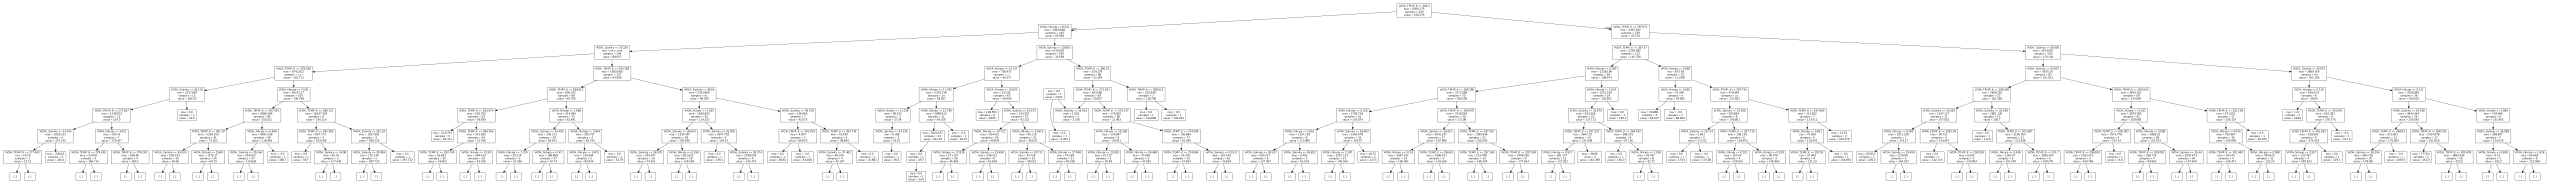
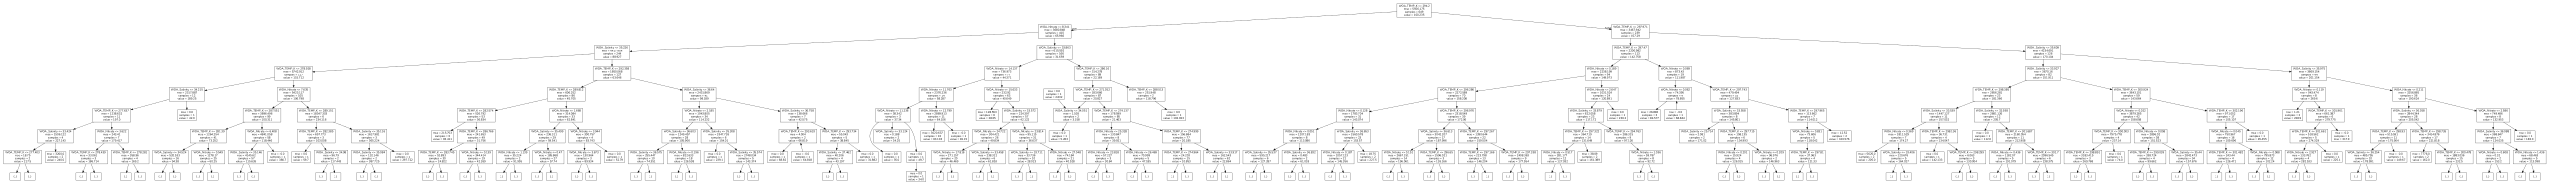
  digraph {
    fontname=Nunito
    node [fontname=Nunito shape=box]
    edge [fontname=Nunito]
    n1 [label="WOA_TEMP_K <= 294.2\nmse = 5556.175\nsamples = 649\nvalue = 100.235"]
    n2 [label="WOA_Nitrate <= 8.341\nmse = 3680.848\nsamples = 410\nvalue = 65.966"]
    n3 [label="WOA_TEMP_K <= 297.971\nmse = 3467.942\nsamples = 239\nvalue = 157.29"]
    n4 [label="WOA_Salinity <= 35.226\nmse = 4417.454\nsamples = 244\nvalue = 88.927"]
    n5 [label="WOA_Salinity <= 33.863\nmse = 615.592\nsamples = 166\nvalue = 31.659"]
    n6 [label="WOA_TEMP_K <= 297.47\nmse = 2200.982\nsamples = 113\nvalue = 142.758"]
    n7 [label="WOA_Salinity <= 35.609\nmse = 4234.691\nsamples = 126\nvalue = 170.104"]
    n8 [label="WOA_TEMP_K <= 278.928\nmse = 5742.912\nsamples = 117\nvalue = 115.712"]
    n9 [label="WOA_TEMP_K <= 292.358\nmse = 1850.068\nsamples = 127\nvalue = 63.646"]
    n10 [label="WOA_Nitrate <= 14.137\nmse = 736.973\nsamples = 77\nvalue = 44.371"]
    n11 [label="WOA_TEMP_K <= 286.16\nmse = 314.278\nsamples = 89\nvalue = 22.169"]
    n12 [label="WOA_Salinity <= 34.215\nmse = 2317.887\nsamples = 12\nvalue = 189.25"]
    n13 [label="WOA_Nitrate <= 7.635\nmse = 5423.117\nsamples = 105\nvalue = 106.798"]
    n14 [label="WOA_TEMP_K <= 289.812\nmse = 606.252\nsamples = 86\nvalue = 45.705"]
    n15 [label="WOA_Salinity <= 36.64\nmse = 2431.869\nsamples = 41\nvalue = 98.189"]
    n16 [label="WOA_TEMP_K <= 277.637\nmse = 1238.632\nsamples = 11\nvalue = 197.0"]
    n17 [label="mse = 0.0\nsamples = 1\nvalue = 42.0"]
    n18 [label="WOA_TEMP_K <= 287.551\nmse = 3896.496\nsamples = 99\nvalue = 100.311"]
    n19 [label="WOA_TEMP_K <= 289.151\nmse = 18347.303\nsamples = 6\nvalue = 234.116"]
    n20 [label="WOA_Salinity <= 33.424\nmse = 1506.122\nsamples = 4\nvalue = 227.143"]
    n21 [label="WOA_Nitrate <= 3.622\nmse = 243.41\nsamples = 7\nvalue = 179.417"]
    n22 [label="WOA_TEMP_K <= 277.403\nmse = 18.75\nsamples = 2\nvalue = 217.5"]
    n23 [label="mse = 3200.0\nsamples = 2\nvalue = 240.0"]
    n24 [label="WOA_TEMP_K <= 278.439\nmse = 33.061\nsamples = 3\nvalue = 186.714"]
    n25 [label="WOA_TEMP_K <= 278.281\nmse = 358.96\nsamples = 4\nvalue = 169.2"]
    n26 [label="(...)"]
    n27 [label="(...)"]
    n28 [label="(...)"]
    n29 [label="(...)"]
    n30 [label="(...)"]
    n31 [label="(...)"]
    n32 [label="WOA_TEMP_K <= 281.39\nmse = 1264.254\nsamples = 41\nvalue = 73.252"]
    n33 [label="WOA_Nitrate <= 6.408\nmse = 4841.058\nsamples = 58\nvalue = 118.446"]
    n34 [label="WOA_TEMP_K <= 282.385\nmse = 697.773\nsamples = 3\nvalue = 103.008"]
    n35 [label="WOA_Salinity <= 35.116\nmse = 1617.981\nsamples = 3\nvalue = 365.224"]
    n36 [label="WOA_Salinity <= 34.524\nmse = 520.533\nsamples = 16\nvalue = 94.38"]
    n37 [label="WOA_Nitrate <= 0.549\nmse = 1278.17\nsamples = 25\nvalue = 60.25"]
    n38 [label="WOA_Salinity <= 35.146\nmse = 4145.62\nsamples = 57\nvalue = 115.626"]
    n39 [label="mse = -0.0\nsamples = 1\nvalue = 380.7"]
    n40 [label="(...)"]
    n41 [label="(...)"]
    n42 [label="(...)"]
    n43 [label="(...)"]
    n44 [label="(...)"]
    n45 [label="(...)"]
    n46 [label="mse = 0.0\nsamples = 1\nvalue = 59.7"]
    n47 [label="WOA_Salinity <= 34.98\nmse = 96.79\nsamples = 2\nvalue = 117.443"]
    n48 [label="WOA_Salinity <= 35.084\nmse = 132.146\nsamples = 2\nvalue = 387.725"]
    n49 [label="mse = 0.0\nsamples = 1\nvalue = 297.722"]
    n50 [label="(...)"]
    n51 [label="(...)"]
    n52 [label="(...)"]
    n53 [label="(...)"]
    n54 [label="WOA_TEMP_K <= 282.574\nmse = 526.792\nsamples = 53\nvalue = 36.834"]
    n55 [label="WOA_Nitrate <= 1.668\nmse = 314.084\nsamples = 33\nvalue = 62.841"]
    n56 [label="WOA_Nitrate <= 2.185\nmse = 1943.805\nsamples = 34\nvalue = 114.232"]
    n57 [label="WOA_Salinity <= 36.758\nmse = 138.666\nsamples = 7\nvalue = 42.575"]
    n58 [label="mse = 215.753\nsamples = 0\nvalue = 93.411"]
    n59 [label="WOA_TEMP_K <= 286.766\nmse = 241.653\nsamples = 49\nvalue = 31.756"]
    n60 [label="WOA_Salinity <= 35.499\nmse = 236.311\nsamples = 29\nvalue = 59.541"]
    n61 [label="WOA_Nitrate <= 3.944\nmse = 300.757\nsamples = 4\nvalue = 83.743"]
    n62 [label="WOA_TEMP_K <= 283.745\nmse = 52.893\nsamples = 30\nvalue = 24.822"]
    n63 [label="WOA_Nitrate <= 0.139\nmse = 344.414\nsamples = 19\nvalue = 42.269"]
    n64 [label="(...)"]
    n65 [label="(...)"]
    n66 [label="(...)"]
    n67 [label="(...)"]
    n68 [label="WOA_Nitrate <= 1.139\nmse = 35.224\nsamples = 2\nvalue = 91.955"]
    n69 [label="WOA_Nitrate <= 0.47\nmse = 185.868\nsamples = 27\nvalue = 57.74"]
    n70 [label="WOA_Nitrate <= 3.673\nmse = 130.964\nsamples = 3\nvalue = 89.934"]
    n71 [label="mse = 0.0\nsamples = 1\nvalue = 52.79"]
    n72 [label="(...)"]
    n73 [label="(...)"]
    n74 [label="(...)"]
    n75 [label="(...)"]
    n76 [label="(...)"]
    n77 [label="(...)"]
    n78 [label="WOA_Salinity <= 36.603\nmse = 1249.457\nsamples = 28\nvalue = 105.906"]
    n79 [label="WOA_Salinity <= 35.308\nmse = 3347.726\nsamples = 6\nvalue = 154.01"]
    n80 [label="WOA_TEMP_K <= 293.633\nmse = 4.004\nsamples = 2\nvalue = 66.819"]
    n81 [label="WOA_TEMP_K <= 293.734\nmse = 55.043\nsamples = 5\nvalue = 38.845"]
    n82 [label="WOA_Salinity <= 36.575\nmse = 255.447\nsamples = 10\nvalue = 74.351"]
    n83 [label="WOA_Nitrate <= 0.196\nmse = 822.633\nsamples = 18\nvalue = 126.538"]
    n84 [label="mse = 0.0\nsamples = 1\nvalue = 239.1"]
    n85 [label="WOA_Salinity <= 35.574\nmse = 2748.034\nsamples = 5\nvalue = 143.374"]
    n86 [label="(...)"]
    n87 [label="(...)"]
    n88 [label="(...)"]
    n89 [label="(...)"]
    n90 [label="(...)"]
    n91 [label="(...)"]
    n92 [label="mse = 0.0\nsamples = 1\nvalue = 68.82"]
    n93 [label="mse = -0.0\nsamples = 1\nvalue = 64.818"]
    n94 [label="WOA_Salinity <= 37.462\nmse = 40.206\nsamples = 4\nvalue = 43.197"]
    n95 [label="mse = 0.0\nsamples = 1\nvalue = 31.882"]
    n96 [label="(...)"]
    n97 [label="(...)"]
    n98 [label="WOA_Nitrate <= 11.763\nmse = 2376.236\nsamples = 14\nvalue = 58.287"]
    n99 [label="WOA_Nitrate <= 15.633\nmse = 232.92\nsamples = 63\nvalue = 40.649"]
    n100 [label="WOA_TEMP_K <= 271.352\nmse = 183.666\nsamples = 87\nvalue = 20.827"]
    n101 [label="WOA_TEMP_K <= 288.513\nmse = 251.948\nsamples = 2\nvalue = 118.796"]
    n102 [label="WOA_Nitrate <= 11.236\nmse = 38.342\nsamples = 3\nvalue = 37.34"]
    n103 [label="WOA_Nitrate <= 12.799\nmse = 2869.913\nsamples = 11\nvalue = 64.106"]
    n104 [label="mse = 128.553\nsamples = 6\nvalue = 28.05"]
    n105 [label="WOA_Salinity <= 33.572\nmse = 224.397\nsamples = 57\nvalue = 42.122"]
    n106 [label="WOA_Salinity <= 33.124\nmse = 0.188\nsamples = 2\nvalue = 34.25"]
    n107 [label="mse = 0.0\nsamples = 1\nvalue = 49.7"]
    n108 [label="mse = 3020.637\nsamples = 10\nvalue = 63.103"]
    n109 [label="mse = -0.0\nsamples = 1\nvalue = 81.15"]
    n110 [label="mse = 0.0\nsamples = 1\nvalue = 35.0"]
    n111 [label="mse = 0.0\nsamples = 1\nvalue = 34.0"]
    n112 [label="WOA_Nitrate <= 24.722\nmse = 304.421\nsamples = 26\nvalue = 49.834"]
    n113 [label="WOA_Nitrate <= 23.814\nmse = 95.115\nsamples = 31\nvalue = 36.637"]
    n114 [label="WOA_Nitrate <= 17.816\nmse = 271.157\nsamples = 20\nvalue = 46.469"]
    n115 [label="WOA_Salinity <= 33.458\nmse = 238.321\nsamples = 6\nvalue = 61.853"]
    n116 [label="WOA_Salinity <= 33.711\nmse = 33.736\nsamples = 10\nvalue = 28.023"]
    n117 [label="WOA_Nitrate <= 27.048\nmse = 74.184\nsamples = 21\nvalue = 40.528"]
    n118 [label="(...)"]
    n119 [label="(...)"]
    n120 [label="(...)"]
    n121 [label="(...)"]
    n122 [label="(...)"]
    n123 [label="(...)"]
    n124 [label="(...)"]
    n125 [label="(...)"]
    n126 [label="WOA_Salinity <= 34.051\nmse = 1.108\nsamples = 2\nvalue = 3.158"]
    n127 [label="WOA_TEMP_K <= 274.137\nmse = 178.599\nsamples = 85\nvalue = 21.463"]
-   n128 [label="mse = 0.0\nsamples = 1\nvalue = 134.669"]
    n129 [label="mse = 0.0\nsamples = 1\nvalue = 102.923"]
    n130 [label="mse = 0.0\nsamples = 1\nvalue = 5.263"]
    n131 [label="WOA_Nitrate <= 25.328\nmse = 130.847\nsamples = 8\nvalue = 39.921"]
    n132 [label="WOA_TEMP_K <= 274.999\nmse = 156.684\nsamples = 77\nvalue = 20.185"]
    n133 [label="mse = 0.0\nsamples = 1\nvalue = 2.632"]
    n134 [label="WOA_Nitrate <= 23.818\nmse = 57.227\nsamples = 3\nvalue = 30.84"]
    n135 [label="WOA_Nitrate <= 26.469\nmse = 70.999\nsamples = 5\nvalue = 47.185"]
    n136 [label="WOA_TEMP_K <= 274.964\nmse = 24.203\nsamples = 15\nvalue = 10.853"]
    n137 [label="WOA_Salinity <= 33.917\nmse = 162.543\nsamples = 62\nvalue = 22.864"]
    n138 [label="(...)"]
    n139 [label="(...)"]
    n140 [label="(...)"]
    n141 [label="(...)"]
    n142 [label="(...)"]
    n143 [label="(...)"]
    n144 [label="(...)"]
    n145 [label="(...)"]
    n146 [label="WOA_Nitrate <= 0.189\nmse = 2238.199\nsamples = 94\nvalue = 149.973"]
    n147 [label="WOA_Nitrate <= 0.069\nmse = 873.43\nsamples = 19\nvalue = 111.987"]
    n148 [label="WOA_Salinity <= 33.927\nmse = 3670.16\nsamples = 82\nvalue = 151.911"]
    n149 [label="WOA_Salinity <= 35.975\nmse = 3669.154\nsamples = 44\nvalue = 201.154"]
    n150 [label="WOA_TEMP_K <= 296.286\nmse = 2272.589\nsamples = 70\nvalue = 158.208"]
    n151 [label="WOA_Nitrate <= 2.647\nmse = 1031.524\nsamples = 24\nvalue = 120.891"]
    n152 [label="WOA_Nitrate <= 0.062\nmse = 74.395\nsamples = 4\nvalue = 78.855"]
    n153 [label="WOA_TEMP_K <= 297.743\nmse = 479.494\nsamples = 15\nvalue = 127.833"]
    n154 [label="WOA_Nitrate <= 0.128\nmse = 1783.704\nsamples = 31\nvalue = 143.074"]
    n155 [label="WOA_TEMP_K <= 296.976\nmse = 2318.549\nsamples = 39\nvalue = 172.06"]
    n156 [label="WOA_Salinity <= 33.879\nmse = 622.058\nsamples = 23\nvalue = 117.172"]
    n157 [label="mse = 0.0\nsamples = 1\nvalue = 236.2"]
    n158 [label="WOA_Nitrate <= 0.051\nmse = 1207.183\nsamples = 8\nvalue = 113.086"]
    n159 [label="WOA_Salinity <= 36.653\nmse = 1560.578\nsamples = 23\nvalue = 153.57"]
    n160 [label="WOA_Salinity <= 36.613\nmse = 3042.207\nsamples = 17\nvalue = 187.996"]
    n161 [label="WOA_TEMP_K <= 297.267\nmse = 1390.644\nsamples = 22\nvalue = 159.504"]
    n162 [label="WOA_Salinity <= 35.537\nmse = 595.217\nsamples = 6\nvalue = 127.287"]
    n163 [label="WOA_Salinity <= 36.832\nmse = 0.483\nsamples = 2\nvalue = 61.018"]
    n164 [label="WOA_Nitrate <= 0.187\nmse = 1057.123\nsamples = 21\nvalue = 145.356"]
    n165 [label="mse = 18.75\nsamples = 2\nvalue = 227.5"]
    n166 [label="(...)"]
    n167 [label="(...)"]
    n168 [label="(...)"]
    n169 [label="(...)"]
    n170 [label="(...)"]
    n171 [label="(...)"]
    n172 [label="WOA_Nitrate <= 0.151\nmse = 2667.151\nsamples = 14\nvalue = 196.061"]
    n173 [label="WOA_TEMP_K <= 296.65\nmse = 1596.021\nsamples = 3\nvalue = 126.166"]
    n174 [label="WOA_TEMP_K <= 297.166\nmse = 223.798\nsamples = 13\nvalue = 146.204"]
    n175 [label="WOA_TEMP_K <= 297.338\nmse = 2408.363\nsamples = 9\nvalue = 177.554"]
    n176 [label="(...)"]
    n177 [label="(...)"]
    n178 [label="(...)"]
    n179 [label="(...)"]
    n180 [label="(...)"]
    n181 [label="(...)"]
    n182 [label="(...)"]
    n183 [label="(...)"]
    n184 [label="WOA_TEMP_K <= 297.322\nmse = 364.719\nsamples = 14\nvalue = 131.649"]
    n185 [label="WOA_TEMP_K <= 294.763\nmse = 286.315\nsamples = 9\nvalue = 97.126"]
    n186 [label="WOA_Nitrate <= 0.517\nmse = 281.177\nsamples = 12\nvalue = 127.932"]
-   n187 [label="mse = 38.09\nvalue = 2\nvalue = 161.389"]
-   n188 [label="mse = 0.0\nsamples = 1\nvalue = 150.0"]
+   n187 [label="mse = 38.09\nsamples = 2\nvalue = 161.389"]
    n189 [label="WOA_Nitrate <= 1.036\nmse = 59.787\nsamples = 8\nvalue = 92.72"]
    n190 [label="(...)"]
    n191 [label="(...)"]
    n192 [label="(...)"]
    n193 [label="(...)"]
    n194 [label="mse = 26.896\nsamples = 3\nvalue = 84.577"]
    n195 [label="mse = -0.0\nsamples = 1\nvalue = 68.844"]
    n196 [label="WOA_Salinity <= 33.558\nmse = 383.894\nsamples = 8\nvalue = 145.801"]
    n197 [label="WOA_TEMP_K <= 297.965\nmse = 113.662\nsamples = 7\nvalue = 114.012"]
    n198 [label="WOA_Salinity <= 25.714\nmse = 2.081\nsamples = 2\nvalue = 171.02"]
    n199 [label="WOA_TEMP_K <= 297.715\nmse = 158.135\nsamples = 6\nvalue = 134.993"]
    n200 [label="WOA_Nitrate <= 0.831\nmse = 73.606\nsamples = 5\nvalue = 118.042"]
    n201 [label="mse = 12.52\nsamples = 2\nvalue = 100.576"]
-   n202 [label="mse = 0.0\nsamples = 1\nvalue = 170.0"]
-   n203 [label="mse = -0.0\nsamples = 1\nvalue = 173.06"]
    n204 [label="WOA_Nitrate <= 0.201\nmse = 15.924\nsamples = 4\nvalue = 126.015"]
    n205 [label="WOA_Nitrate <= 0.209\nmse = 96.976\nsamples = 2\nvalue = 146.963"]
    n206 [label="(...)"]
    n207 [label="(...)"]
    n208 [label="(...)"]
    n209 [label="(...)"]
    n210 [label="WOA_TEMP_K <= 297.81\nmse = 37.963\nsamples = 4\nvalue = 121.33"]
-   n211 [label="mse = -0.0\nsamples = 1\nvalue = 104.892"]
    n212 [label="(...)"]
    n213 [label="(...)"]
    n214 [label="WOA_TEMP_K <= 298.385\nmse = 2656.281\nsamples = 23\nvalue = 181.366"]
    n215 [label="WOA_TEMP_K <= 300.924\nmse = 3643.101\nsamples = 59\nvalue = 143.664"]
    n216 [label="WOA_Nitrate <= 0.119\nmse = 943.474\nsamples = 8\nvalue = 269.6"]
    n217 [label="WOA_Nitrate <= 0.211\nmse = 3256.865\nsamples = 36\nvalue = 190.624"]
    n218 [label="WOA_Salinity <= 33.539\nmse = 1447.127\nsamples = 11\nvalue = 157.032"]
    n219 [label="WOA_Salinity <= 32.938\nmse = 2681.126\nsamples = 12\nvalue = 205.7"]
    n220 [label="WOA_Nitrate <= 0.022\nmse = 3879.285\nsamples = 42\nvalue = 158.658"]
    n221 [label="WOA_TEMP_K <= 302.196\nmse = 971.052\nsamples = 17\nvalue = 105.107"]
    n222 [label="WOA_Nitrate <= 0.369\nmse = 1811.529\nsamples = 7\nvalue = 174.27"]
    n223 [label="WOA_TEMP_K <= 298.136\nmse = 36.731\nsamples = 4\nvalue = 134.047"]
    n224 [label="mse = 0.0\nsamples = 1\nvalue = 112.0"]
    n225 [label="WOA_TEMP_K <= 301.687\nmse = 2160.054\nsamples = 11\nvalue = 212.908"]
    n226 [label="mse = 5625.0\nsamples = 2\nvalue = 205.0"]
    n227 [label="WOA_Salinity <= 33.406\nmse = 120.676\nsamples = 5\nvalue = 164.027"]
    n228 [label="mse = 0.0\nsamples = 1\nvalue = 142.133"]
    n229 [label="WOA_TEMP_K <= 298.299\nmse = 6.063\nsamples = 3\nvalue = 130.004"]
    n230 [label="(...)"]
    n231 [label="(...)"]
    n232 [label="(...)"]
    n233 [label="(...)"]
    n234 [label="WOA_Nitrate <= 0.436\nmse = 1182.07\nsamples = 5\nvalue = 191.079"]
    n235 [label="WOA_TEMP_K <= 301.7\nmse = 2096.545\nsamples = 6\nvalue = 238.375"]
    n236 [label="(...)"]
    n237 [label="(...)"]
    n238 [label="(...)"]
    n239 [label="(...)"]
    n240 [label="WOA_TEMP_K <= 300.003\nmse = 7975.778\nsamples = 4\nvalue = 237.14"]
    n241 [label="WOA_Nitrate <= 0.058\nmse = 2896.02\nsamples = 38\nvalue = 151.523"]
    n242 [label="WOA_Nitrate <= 0.045\nmse = 750.967\nsamples = 16\nvalue = 109.696"]
    n243 [label="mse = 0.0\nsamples = 1\nvalue = 45.455"]
    n244 [label="WOA_TEMP_K <= 298.891\nmse = 3183.415\nsamples = 3\nvalue = 269.768"]
    n245 [label="mse = 0.0\nsamples = 1\nvalue = 74.0"]
    n246 [label="WOA_TEMP_K <= 299.039\nmse = 338.724\nsamples = 4\nvalue = 99.662"]
    n247 [label="WOA_Salinity <= 35.44\nmse = 2842.473\nsamples = 34\nvalue = 157.676"]
    n248 [label="(...)"]
    n249 [label="(...)"]
    n250 [label="(...)"]
    n251 [label="(...)"]
    n252 [label="(...)"]
    n253 [label="(...)"]
    n254 [label="WOA_TEMP_K <= 301.482\nmse = 243.44\nsamples = 4\nvalue = 126.471"]
    n255 [label="WOA_Nitrate <= 0.088\nmse = 795.873\nsamples = 12\nvalue = 102.24"]
    n256 [label="(...)"]
    n257 [label="(...)"]
    n258 [label="(...)"]
    n259 [label="(...)"]
    n260 [label="mse = 1.21\nsamples = 2\nvalue = 228.9"]
    n261 [label="WOA_TEMP_K <= 301.961\nmse = 661.387\nsamples = 6\nvalue = 279.775"]
    n262 [label="WOA_Salinity <= 36.358\nmse = 2844.344\nsamples = 28\nvalue = 205.042"]
    n263 [label="WOA_Nitrate <= 2.586\nmse = 749.486\nsamples = 8\nvalue = 132.953"]
    n264 [label="WOA_TEMP_K <= 301.661\nmse = 518.562\nsamples = 5\nvalue = 274.329"]
-   n265 [label="mse = -0.0\nsamples = 1\nvalue = 317.9"]
+   n265 [label="mse = -0.0\nsamples = 1\nmse = 317.9"]
    n266 [label="WOA_Nitrate <= 2.927\nmse = 133.762\nsamples = 4\nvalue = 282.533"]
    n267 [label="mse = 0.0\nsamples = 1\nvalue = 225.1"]
    n268 [label="(...)"]
    n269 [label="(...)"]
    n270 [label="WOA_TEMP_K <= 298.93\nmse = 515.591\nsamples = 11\nvalue = 175.904"]
    n271 [label="WOA_TEMP_K <= 298.726\nmse = 3414.876\nsamples = 17\nvalue = 221.818"]
    n272 [label="WOA_Salinity <= 36.088\nmse = 368.847\nsamples = 7\nvalue = 124.035"]
+   n273 [label="mse = 0.0\nsamples = 1\nvalue = 182.0"]
    n274 [label="WOA_Salinity <= 36.254\nmse = 485.755\nsamples = 10\nvalue = 178.991"]
    n275 [label="mse = -0.0\nsamples = 1\nvalue = 149.67"]
    n276 [label="mse = 7776.0\nsamples = 2\nvalue = 162.0"]
    n277 [label="WOA_TEMP_K <= 300.478\nmse = 1883.036\nsamples = 15\nvalue = 232.5"]
    n278 [label="(...)"]
    n279 [label="(...)"]
    n280 [label="(...)"]
    n281 [label="(...)"]
    n282 [label="WOA_Nitrate <= 0.608\nmse = 0.32\nsamples = 2\nvalue = 153.2"]
    n283 [label="WOA_Nitrate <= 1.436\nmse = 68.463\nsamples = 5\nvalue = 113.098"]
    n284 [label="(...)"]
    n285 [label="(...)"]
    n286 [label="(...)"]
    n287 [label="(...)"]
    n1 -> n2 [headlabel=True labelangle=45 labeldistance=2.5]
    n1 -> n3 [headlabel=False labelangle=-45 labeldistance=2.5]
    n2 -> n4
    n2 -> n5
    n3 -> n6
    n3 -> n7
    n4 -> n8
    n4 -> n9
    n5 -> n10
    n5 -> n11
    n6 -> n146
    n6 -> n147
    n7 -> n148
    n7 -> n149
    n8 -> n12
    n8 -> n13
    n9 -> n14
    n9 -> n15
    n10 -> n98
    n10 -> n99
    n11 -> n100
    n11 -> n101
    n12 -> n16
    n12 -> n17
    n13 -> n18
    n13 -> n19
    n14 -> n54
    n14 -> n55
    n15 -> n56
    n15 -> n57
    n16 -> n20
    n16 -> n21
    n18 -> n32
    n18 -> n33
    n19 -> n34
    n19 -> n35
    n20 -> n22
    n20 -> n23
    n21 -> n24
    n21 -> n25
    n22 -> n26
    n22 -> n27
    n24 -> n28
    n24 -> n29
    n25 -> n30
    n25 -> n31
    n32 -> n36
    n32 -> n37
    n33 -> n38
    n33 -> n39
    n34 -> n46
    n34 -> n47
    n35 -> n48
    n35 -> n49
    n36 -> n40
    n36 -> n41
    n37 -> n42
    n37 -> n43
    n38 -> n44
    n38 -> n45
    n47 -> n50
    n47 -> n51
    n48 -> n52
    n48 -> n53
    n54 -> n58
    n54 -> n59
    n55 -> n60
    n55 -> n61
    n56 -> n78
    n56 -> n79
    n57 -> n80
    n57 -> n81
    n59 -> n62
    n59 -> n63
    n60 -> n68
    n60 -> n69
    n61 -> n70
    n61 -> n71
    n62 -> n64
    n62 -> n65
    n63 -> n66
    n63 -> n67
    n68 -> n72
    n68 -> n73
    n69 -> n74
    n69 -> n75
    n70 -> n76
    n70 -> n77
    n78 -> n82
    n78 -> n83
    n79 -> n84
    n79 -> n85
    n80 -> n92
-   n80 -> n93
+   n93 -> n80
    n81 -> n94
    n81 -> n95
    n82 -> n86
    n82 -> n87
    n83 -> n88
    n83 -> n89
    n85 -> n90
    n85 -> n91
    n94 -> n96
    n94 -> n97
    n98 -> n102
    n98 -> n103
    n99 -> n104
    n99 -> n105
    n100 -> n126
    n100 -> n127
-   n101 -> n128
    n101 -> n129
    n102 -> n106
-   n108 -> n107
+   n102 -> n107
    n103 -> n108
    n103 -> n109
    n105 -> n112
    n105 -> n113
-   n106 -> n110
+   n102 -> n110
    n107 -> n111
    n112 -> n114
    n112 -> n115
    n113 -> n116
    n113 -> n117
    n114 -> n118
    n114 -> n119
    n115 -> n120
    n115 -> n121
    n116 -> n122
    n116 -> n123
    n117 -> n124
    n117 -> n125
-   n133 -> n130
+   n126 -> n130
    n127 -> n131
    n127 -> n132
    n131 -> n134
    n131 -> n135
    n132 -> n136
    n132 -> n137
    n133 -> n126
    n134 -> n138
    n134 -> n139
    n135 -> n140
    n135 -> n141
    n136 -> n142
    n136 -> n143
    n137 -> n144
    n137 -> n145
    n146 -> n150
    n146 -> n151
    n147 -> n152
    n147 -> n153
    n148 -> n214
    n148 -> n215
    n149 -> n216
    n149 -> n217
    n150 -> n154
    n150 -> n155
    n151 -> n156
    n151 -> n157
    n152 -> n194
-   n152 -> n195
+   n195 -> n152
    n153 -> n196
    n153 -> n197
    n154 -> n158
    n154 -> n159
    n155 -> n160
    n155 -> n161
    n156 -> n184
    n156 -> n185
    n158 -> n162
    n158 -> n163
    n159 -> n164
    n159 -> n165
    n160 -> n172
    n160 -> n173
    n161 -> n174
    n161 -> n175
    n162 -> n166
    n162 -> n167
    n163 -> n168
    n163 -> n169
    n164 -> n170
    n164 -> n171
    n172 -> n176
    n172 -> n177
    n173 -> n178
    n173 -> n179
    n174 -> n180
    n174 -> n181
    n175 -> n182
    n175 -> n183
    n184 -> n186
    n184 -> n187
-   n185 -> n188
    n185 -> n189
    n186 -> n190
    n186 -> n191
    n189 -> n192
    n189 -> n193
    n196 -> n198
    n196 -> n199
    n197 -> n200
    n197 -> n201
-   n198 -> n202
-   n198 -> n203
    n199 -> n204
    n199 -> n205
    n200 -> n210
-   n200 -> n211
    n204 -> n206
    n204 -> n207
    n205 -> n208
    n205 -> n209
    n210 -> n212
    n210 -> n213
    n214 -> n218
    n214 -> n219
    n215 -> n220
    n215 -> n221
    n216 -> n260
    n216 -> n261
    n217 -> n262
    n217 -> n263
    n218 -> n222
    n218 -> n223
    n219 -> n224
    n219 -> n225
    n220 -> n240
    n220 -> n241
    n221 -> n242
    n221 -> n243
    n222 -> n226
    n222 -> n227
    n223 -> n228
    n223 -> n229
    n225 -> n234
    n225 -> n235
    n227 -> n230
    n227 -> n231
    n229 -> n232
    n229 -> n233
    n234 -> n236
    n234 -> n237
    n235 -> n238
    n235 -> n239
    n240 -> n244
    n240 -> n245
    n241 -> n246
    n241 -> n247
    n242 -> n254
    n242 -> n255
    n244 -> n248
    n244 -> n249
    n246 -> n250
    n246 -> n251
    n247 -> n252
    n247 -> n253
    n254 -> n256
    n254 -> n257
    n255 -> n258
    n255 -> n259
    n261 -> n264
    n261 -> n265
    n262 -> n270
    n262 -> n271
    n263 -> n272
+   n263 -> n273
    n264 -> n266
    n264 -> n267
    n266 -> n268
    n266 -> n269
    n270 -> n274
    n270 -> n275
    n271 -> n276
    n271 -> n277
    n272 -> n282
    n272 -> n283
    n274 -> n278
    n274 -> n279
    n277 -> n280
    n277 -> n281
    n282 -> n284
    n282 -> n285
    n283 -> n286
    n283 -> n287
  }
